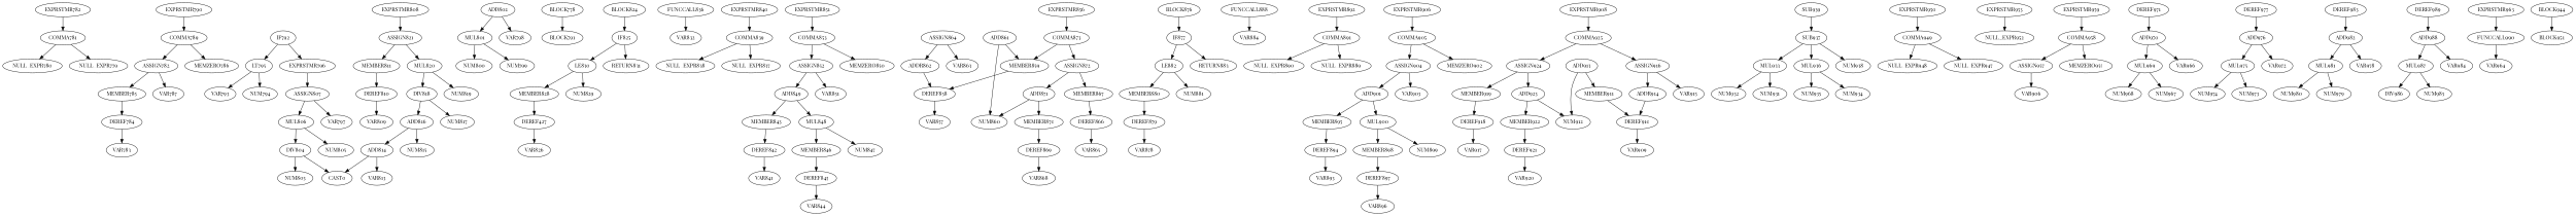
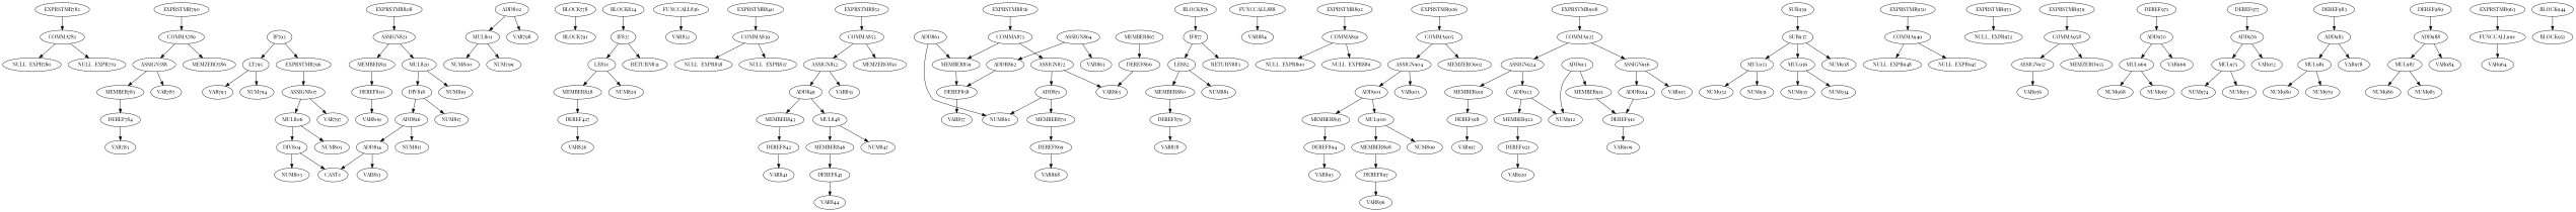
  digraph {
    fontname="Playfair Display"
    node [fontname="Playfair Display"]
    edge [fontname="Playfair Display"]
    COMMA781
    NULL_EXPR780
    NULL_EXPR779
    EXPRSTMR782
    DEREF784
    VAR783
    MEMBER785
-   ASSIGN788 [label=ASSIGN782]
+   ASSIGN788
    VAR787
    COMMA789
    MEMZERO786
    EXPRSTMR790
    LT795
    VAR793
    NUM794
    IF792
    EXPRSTMR796
    ASSIGN807
    MUL801
    NUM800
    NUM799
    ADD802
    VAR798
    DIV804
    NUM803
    CAST0
    MUL806
    NUM805
    VAR797
    DEREF810
    VAR809
    MEMBER811
    ADD814
    VAR813
    ADD816
    NUM815
    DIV818
    NUM817
    MUL820
    NUM819
    ASSIGN821
    EXPRSTMR808
    BLOCK778
    BLOCK791
    n45 [label=DEREF427]
    VAR826
    MEMBER828
    LE830
    NUM829
    IF825
    RETURN831
    FUNCCALL836
    VAR832
    COMMA839
    NULL_EXPR838
    NULL_EXPR837
    EXPRSTMR840
    DEREF842
    VAR841
    MEMBER843
    DEREF845
    VAR844
    MEMBER846
    MUL848
    NUM847
    ADD849
    ASSIGN852
    VAR851
    COMMA853
    MEMZERO850
    n71 [label=EXPRSTMR851]
    DEREF858
    VAR857
    MEMBER859
    ADD861
    NUM860
    ADDR862
    ASSIGN864
    VAR863
    DEREF866
    VAR865
    MEMBER867
    DEREF869
    VAR868
    MEMBER870
    ADD871
    ASSIGN872
    COMMA873
    EXPRSTMR856
    BLOCK824
    DEREF879
    VAR878
    MEMBER880
    LE882
    NUM881
    IF877
    RETURN883
    FUNCCALL888
    VAR884
    COMMA891
    NULL_EXPR890
    NULL_EXPR889
    EXPRSTMR892
    DEREF894
    VAR893
    MEMBER895
    DEREF897
    VAR896
    MEMBER898
    MUL900
    NUM899
    ADD901
    ASSIGN904
    VAR903
    COMMA905
    MEMZERO902
    EXPRSTMR906
    DEREF910
    VAR909
    MEMBER911
    ADD913
    NUM912
    ADDR914
    ASSIGN916
    VAR915
    DEREF918
    VAR917
    MEMBER919
    DEREF921
    VAR920
    MEMBER922
    ADD923
    ASSIGN924
    COMMA925
    EXPRSTMR908
    BLOCK876
    MUL933
    NUM932
    NUM931
    MUL936
    NUM935
    NUM934
    SUB937
    NUM938
    SUB939
    COMMA949
    NULL_EXPR948
    NULL_EXPR947
    EXPRSTMR950
    EXPRSTMR953
    NULL_EXPR952
    ASSIGN957
-   VAR956 [label=VAR906]
+   VAR956
    COMMA958
    MEMZERO955
    EXPRSTMR959
    MUL969
    NUM968
    NUM967
    ADD970
    VAR966
    DEREF971
    MUL975
    NUM974
    NUM973
    ADD976
    VAR972
    DEREF977
    MUL981
    NUM980
    NUM979
    ADD982
    VAR978
    DEREF983
    MUL987
-   NUM986 [label=DIV986]
+   NUM986
    NUM985
    ADD988
    VAR984
    DEREF989
    FUNCCALL990
    VAR964
    EXPRSTMR963
    BLOCK944
    BLOCK951
    COMMA781 -> NULL_EXPR780
    COMMA781 -> NULL_EXPR779
    EXPRSTMR782 -> COMMA781
    DEREF784 -> VAR783
    MEMBER785 -> DEREF784
    ASSIGN788 -> MEMBER785
    ASSIGN788 -> VAR787
    COMMA789 -> ASSIGN788
    COMMA789 -> MEMZERO786
    EXPRSTMR790 -> COMMA789
    LT795 -> VAR793
    LT795 -> NUM794
    IF792 -> LT795
    IF792 -> EXPRSTMR796
    EXPRSTMR796 -> ASSIGN807
    ASSIGN807 -> MUL806
    ASSIGN807 -> VAR797
    MUL801 -> NUM800
    MUL801 -> NUM799
    ADD802 -> MUL801
    ADD802 -> VAR798
    DIV804 -> NUM803
    DIV804 -> CAST0
    MUL806 -> DIV804
    MUL806 -> NUM805
    DEREF810 -> VAR809
    MEMBER811 -> DEREF810
    ADD814 -> CAST0
    ADD814 -> VAR813
    ADD816 -> ADD814
    ADD816 -> NUM815
    DIV818 -> ADD816
    DIV818 -> NUM817
    MUL820 -> DIV818
    MUL820 -> NUM819
    ASSIGN821 -> MEMBER811
    ASSIGN821 -> MUL820
    EXPRSTMR808 -> ASSIGN821
    BLOCK778 -> BLOCK791
    n45 -> VAR826
    MEMBER828 -> n45
    LE830 -> MEMBER828
    LE830 -> NUM829
    IF825 -> LE830
    IF825 -> RETURN831
    FUNCCALL836 -> VAR832
    COMMA839 -> NULL_EXPR838
    COMMA839 -> NULL_EXPR837
    EXPRSTMR840 -> COMMA839
    DEREF842 -> VAR841
    MEMBER843 -> DEREF842
    DEREF845 -> VAR844
    MEMBER846 -> DEREF845
    MUL848 -> MEMBER846
    MUL848 -> NUM847
    ADD849 -> MEMBER843
    ADD849 -> MUL848
    ASSIGN852 -> ADD849
    ASSIGN852 -> VAR851
    COMMA853 -> ASSIGN852
    COMMA853 -> MEMZERO850
    n71 -> COMMA853
    DEREF858 -> VAR857
    MEMBER859 -> DEREF858
    ADD861 -> MEMBER859
    ADD861 -> NUM860
    ADDR862 -> DEREF858
    ASSIGN864 -> ADDR862
    ASSIGN864 -> VAR863
    DEREF866 -> VAR865
    MEMBER867 -> DEREF866
    DEREF869 -> VAR868
    MEMBER870 -> DEREF869
    ADD871 -> NUM860
    ADD871 -> MEMBER870
-   ASSIGN872 -> MEMBER867
+   ASSIGN872 -> VAR865
    ASSIGN872 -> ADD871
    COMMA873 -> MEMBER859
    COMMA873 -> ASSIGN872
    EXPRSTMR856 -> COMMA873
    BLOCK824 -> IF825
    DEREF879 -> VAR878
    MEMBER880 -> DEREF879
    LE882 -> MEMBER880
    LE882 -> NUM881
    IF877 -> LE882
    IF877 -> RETURN883
    FUNCCALL888 -> VAR884
    COMMA891 -> NULL_EXPR890
    COMMA891 -> NULL_EXPR889
    EXPRSTMR892 -> COMMA891
    DEREF894 -> VAR893
    MEMBER895 -> DEREF894
    DEREF897 -> VAR896
    MEMBER898 -> DEREF897
    MUL900 -> MEMBER898
    MUL900 -> NUM899
    ADD901 -> MEMBER895
    ADD901 -> MUL900
    ASSIGN904 -> ADD901
    ASSIGN904 -> VAR903
    COMMA905 -> ASSIGN904
    COMMA905 -> MEMZERO902
    EXPRSTMR906 -> COMMA905
    DEREF910 -> VAR909
    MEMBER911 -> DEREF910
    ADD913 -> MEMBER911
    ADD913 -> NUM912
    ADDR914 -> DEREF910
    ASSIGN916 -> ADDR914
    ASSIGN916 -> VAR915
    DEREF918 -> VAR917
    MEMBER919 -> DEREF918
    DEREF921 -> VAR920
    MEMBER922 -> DEREF921
    ADD923 -> NUM912
    ADD923 -> MEMBER922
    ASSIGN924 -> MEMBER919
    ASSIGN924 -> ADD923
    COMMA925 -> ASSIGN916
    COMMA925 -> ASSIGN924
    EXPRSTMR908 -> COMMA925
    BLOCK876 -> IF877
    MUL933 -> NUM932
    MUL933 -> NUM931
    MUL936 -> NUM935
    MUL936 -> NUM934
    SUB937 -> MUL933
    SUB937 -> MUL936
    SUB937 -> NUM938
    SUB939 -> SUB937
    COMMA949 -> NULL_EXPR948
    COMMA949 -> NULL_EXPR947
    EXPRSTMR950 -> COMMA949
    EXPRSTMR953 -> NULL_EXPR952
    ASSIGN957 -> VAR956
    COMMA958 -> ASSIGN957
    COMMA958 -> MEMZERO955
    EXPRSTMR959 -> COMMA958
    MUL969 -> NUM968
    MUL969 -> NUM967
    ADD970 -> MUL969
    ADD970 -> VAR966
    DEREF971 -> ADD970
    MUL975 -> NUM974
    MUL975 -> NUM973
    ADD976 -> MUL975
    ADD976 -> VAR972
    DEREF977 -> ADD976
    MUL981 -> NUM980
    MUL981 -> NUM979
    ADD982 -> MUL981
    ADD982 -> VAR978
    DEREF983 -> ADD982
    MUL987 -> NUM986
    MUL987 -> NUM985
    ADD988 -> MUL987
    ADD988 -> VAR984
    DEREF989 -> ADD988
    FUNCCALL990 -> VAR964
    EXPRSTMR963 -> FUNCCALL990
    BLOCK944 -> BLOCK951
  }
